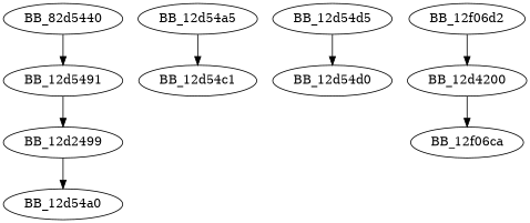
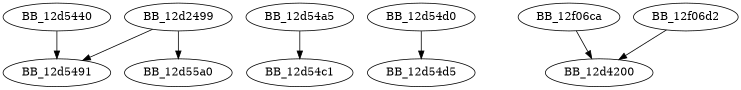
  digraph {
-   BB_12d5440 [label=BB_82d5440]
+   BB_12d5440
    BB_12d5491
    n3 [label=BB_12d2499]
-   BB_12d54a0
+   BB_12d54a0 [label=BB_12d55a0]
    BB_12d54a5
    BB_12d54c1
    BB_12d54d0
    BB_12d54d5
    n9 [label=BB_12d4200]
    BB_12f06ca
    BB_12f06d2
    BB_12d5440 -> BB_12d5491
-   BB_12d5491 -> n3
+   n3 -> BB_12d5491
    n3 -> BB_12d54a0
    BB_12d54a5 -> BB_12d54c1
-   BB_12d54d5 -> BB_12d54d0
-   n9 -> BB_12f06ca
+   BB_12d54d0 -> BB_12d54d5
+   BB_12f06ca -> n9
    BB_12f06d2 -> n9
  }
